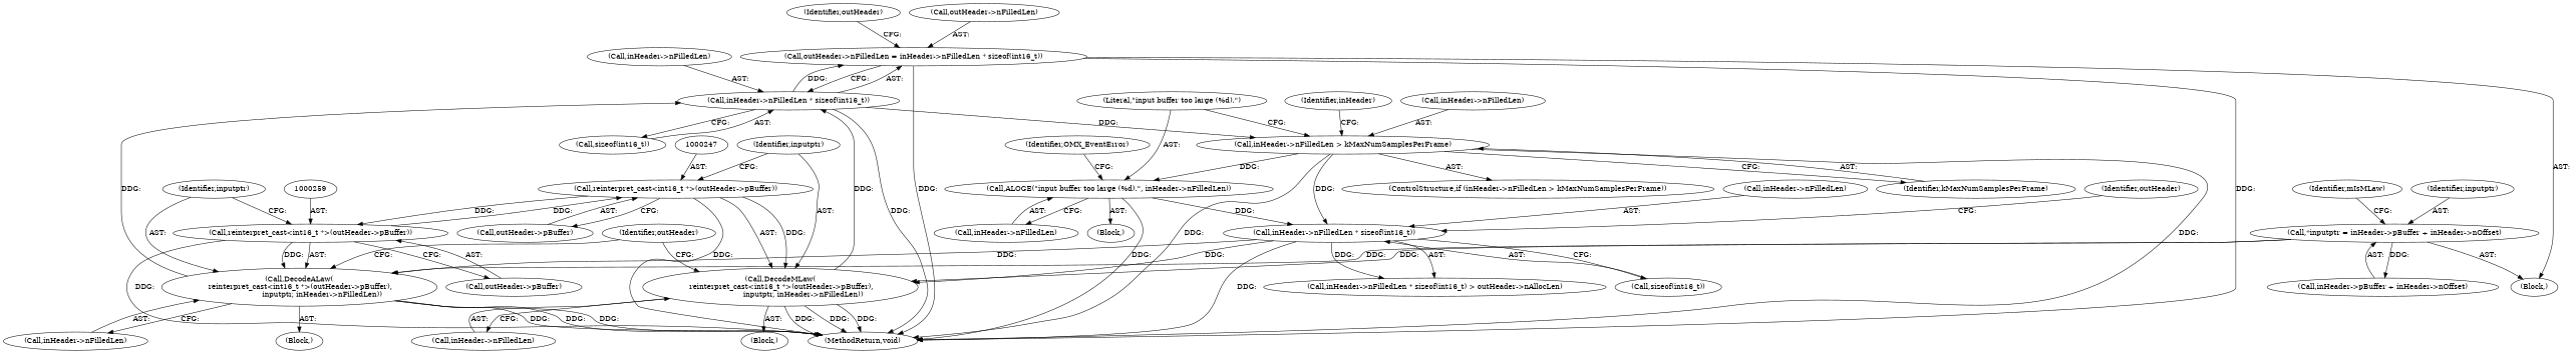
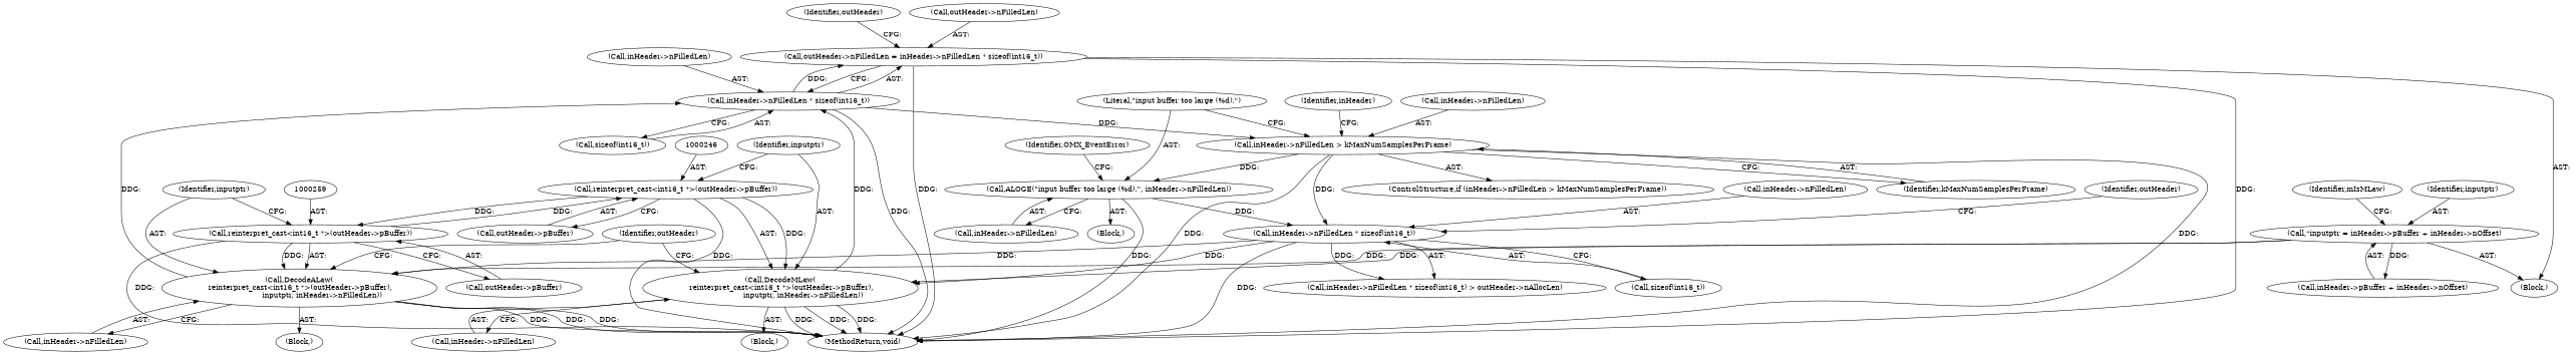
  digraph {
    n1 [label="(Call,outHeader->nFilledLen = inHeader->nFilledLen * sizeof(int16_t))"]
    n2 [label="(Call,inHeader->nFilledLen * sizeof(int16_t))"]
    n3 [label="(Block,)"]
    n4 [label="(MethodReturn,void)"]
    n5 [label="(Call,inHeader->nFilledLen > kMaxNumSamplesPerFrame)"]
    n6 [label="(Call,sizeof(int16_t))"]
    n7 [label="(Call,inHeader->nFilledLen * sizeof(int16_t))"]
    n8 [label="(Call,ALOGE(\"input buffer too large (%d).\", inHeader->nFilledLen))"]
    n9 [label="(Identifier,kMaxNumSamplesPerFrame)"]
    n10 [label="(ControlStructure,if (inHeader->nFilledLen > kMaxNumSamplesPerFrame))"]
    n11 [label="(Call,DecodeMLaw(\n reinterpret_cast<int16_t *>(outHeader->pBuffer),\n                    inputptr, inHeader->nFilledLen))"]
    n12 [label="(Call,inHeader->nFilledLen)"]
    n13 [label="(Block,)"]
    n14 [label="(Call,reinterpret_cast<int16_t *>(outHeader->pBuffer))"]
    n15 [label="(Call,reinterpret_cast<int16_t *>(outHeader->pBuffer))"]
    n16 [label="(Call,outHeader->pBuffer)"]
    n17 [label="(Call,DecodeALaw(\n reinterpret_cast<int16_t *>(outHeader->pBuffer),\n                    inputptr, inHeader->nFilledLen))"]
    n18 [label="(Call,outHeader->pBuffer)"]
    n19 [label="(Block,)"]
    n20 [label="(Call,inHeader->nFilledLen)"]
    n21 [label="(Call,*inputptr = inHeader->pBuffer + inHeader->nOffset)"]
    n22 [label="(Call,inHeader->pBuffer + inHeader->nOffset)"]
    n23 [label="(Call,inHeader->nFilledLen * sizeof(int16_t) > outHeader->nAllocLen)"]
    n24 [label="(Call,sizeof(int16_t))"]
    n25 [label="(Block,)"]
    n26 [label="(Call,inHeader->nFilledLen)"]
    n27 [label="(Identifier,inputptr)"]
    n28 [label="(Call,inHeader->nFilledLen)"]
    n29 [label="(Identifier,mIsMLaw)"]
    n30 [label="(Identifier,OMX_EventError)"]
    n31 [label="(Identifier,inputptr)"]
    n32 [label="(Identifier,outHeader)"]
    n33 [label="(Literal,\"input buffer too large (%d).\")"]
    n34 [label="(Identifier,inHeader)"]
    n35 [label="(Call,inHeader->nFilledLen)"]
    n36 [label="(Identifier,outHeader)"]
    n37 [label="(Identifier,inputptr)"]
    n38 [label="(Call,outHeader->nFilledLen)"]
    n39 [label="(Identifier,outHeader)"]
    n40 [label="(Call,inHeader->nFilledLen)"]
-   1000247
+   1000247 [label=1000246]
    1000259
    n1 -> n2 [label="CFG: "]
    n1 -> n3 [label="AST: "]
    n1 -> n4 [label="DDG: "]
    n1 -> n4 [label="DDG: "]
    n2 -> n1 [label="AST: "]
    n2 -> n1 [label="DDG: "]
    n2 -> n4 [label="DDG: "]
    n2 -> n5 [label="DDG: "]
    n2 -> n6 [label="CFG: "]
    n5 -> n4 [label="DDG: "]
    n5 -> n4 [label="DDG: "]
    n5 -> n7 [label="DDG: "]
    n5 -> n8 [label="DDG: "]
    n5 -> n9 [label="CFG: "]
    n5 -> n10 [label="AST: "]
    n6 -> n2 [label="AST: "]
    n7 -> n4 [label="DDG: "]
    n7 -> n11 [label="DDG: "]
    n7 -> n17 [label="DDG: "]
    n7 -> n23 [label="AST: "]
    n7 -> n23 [label="DDG: "]
    n7 -> n24 [label="CFG: "]
    n8 -> n4 [label="DDG: "]
    n8 -> n7 [label="DDG: "]
    n8 -> n25 [label="AST: "]
    n8 -> n26 [label="CFG: "]
    n9 -> n5 [label="AST: "]
    n11 -> n2 [label="DDG: "]
    n11 -> n4 [label="DDG: "]
    n11 -> n4 [label="DDG: "]
    n11 -> n4 [label="DDG: "]
    n11 -> n12 [label="CFG: "]
    n11 -> n13 [label="AST: "]
    n12 -> n11 [label="AST: "]
    n14 -> n4 [label="DDG: "]
    n14 -> n11 [label="AST: "]
    n14 -> n11 [label="DDG: "]
    n14 -> n15 [label="DDG: "]
    n14 -> n16 [label="CFG: "]
    n15 -> n4 [label="DDG: "]
    n15 -> n14 [label="DDG: "]
    n15 -> n17 [label="AST: "]
    n15 -> n17 [label="DDG: "]
    n15 -> n18 [label="CFG: "]
    n16 -> n14 [label="AST: "]
    n17 -> n2 [label="DDG: "]
    n17 -> n4 [label="DDG: "]
    n17 -> n4 [label="DDG: "]
    n17 -> n4 [label="DDG: "]
    n17 -> n19 [label="AST: "]
    n17 -> n20 [label="CFG: "]
    n18 -> n15 [label="AST: "]
    n20 -> n17 [label="AST: "]
    n21 -> n3 [label="AST: "]
    n21 -> n11 [label="DDG: "]
    n21 -> n17 [label="DDG: "]
    n21 -> n22 [label="DDG: "]
    n22 -> n21 [label="AST: "]
    n24 -> n7 [label="AST: "]
    n26 -> n8 [label="AST: "]
    n27 -> n15 [label="CFG: "]
    n27 -> n17 [label="AST: "]
    n28 -> n7 [label="AST: "]
    n29 -> n21 [label="CFG: "]
    n30 -> n8 [label="CFG: "]
    n31 -> n21 [label="AST: "]
    n32 -> n7 [label="CFG: "]
    n33 -> n5 [label="CFG: "]
    n33 -> n8 [label="AST: "]
    n34 -> n5 [label="CFG: "]
    n35 -> n5 [label="AST: "]
    n36 -> n1 [label="CFG: "]
    n37 -> n11 [label="AST: "]
    n37 -> n14 [label="CFG: "]
    n38 -> n1 [label="AST: "]
    n39 -> n11 [label="CFG: "]
    n39 -> n17 [label="CFG: "]
    n40 -> n2 [label="AST: "]
    1000247 -> n14 [label="AST: "]
    1000259 -> n15 [label="AST: "]
  }
